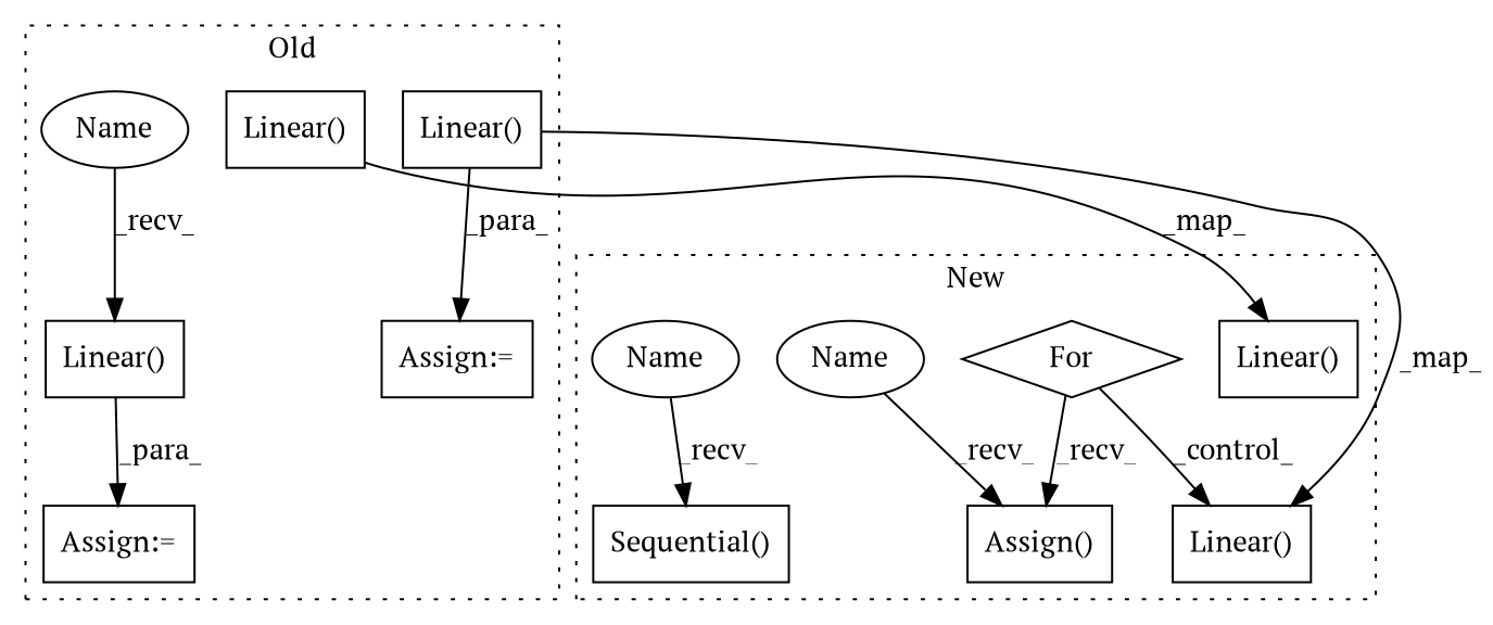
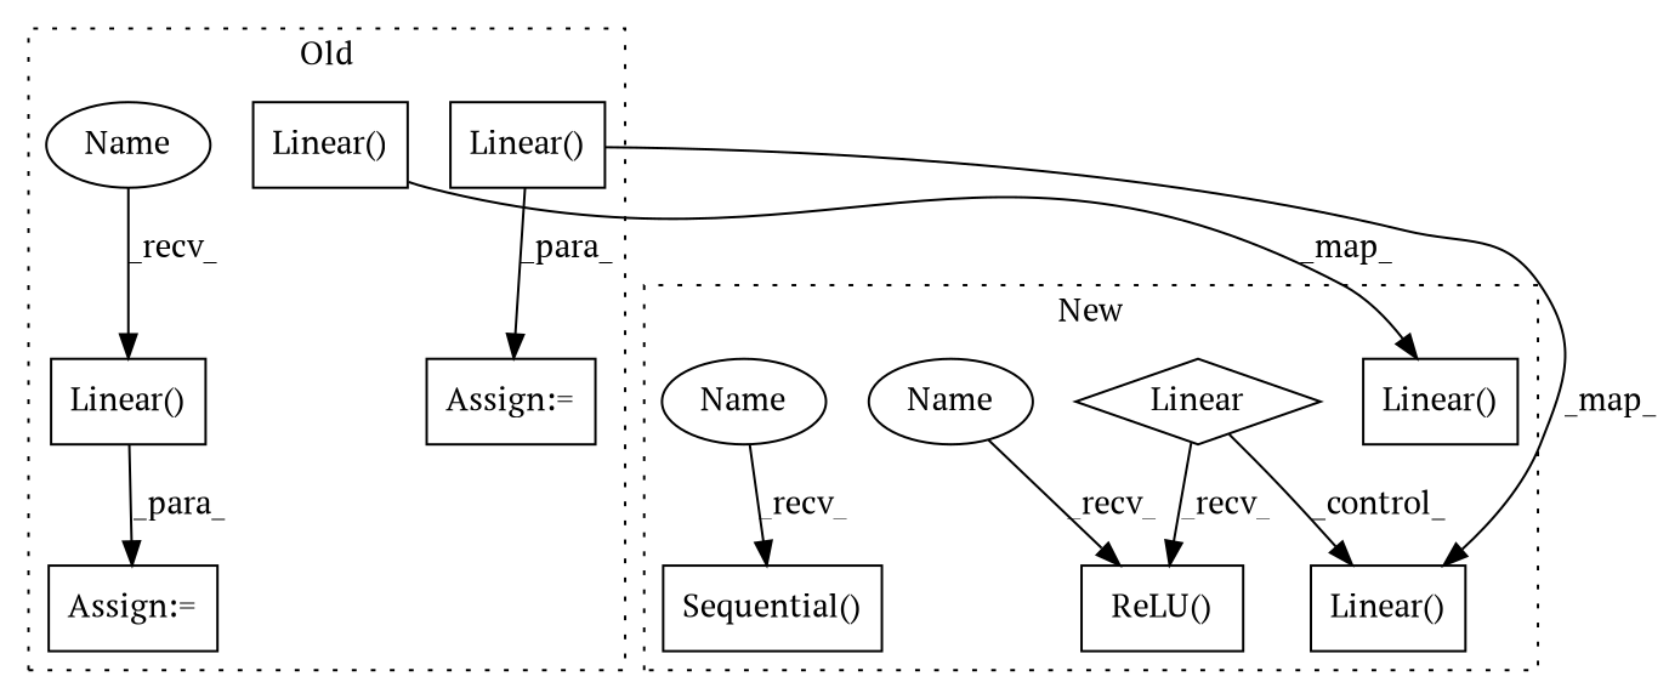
  digraph {
    fontname="PT Serif"
    node [a=75 fontname="PT Serif" l="10,1" s=1397 shape=box]
    edge [fontname="PT Serif"]
    n1 [label="Linear()" s="1403,1455"]
    n2 [a=68 l=3 label="Assign:=" s=1400]
    n3 [label="Linear()" s="1549,1589"]
    n4 [label="Linear()" s="1476,1528"]
    n5 [a=68 l=3 label="Assign:=" s=1473]
    n6 [a=87 l=2 label=Name s=1403 shape=ellipse]
-   n7 [l=9 label="Assign()"]
+   n7 [l=9 label="ReLU()"]
    n8 [l="14,7" label="Sequential()" s="1519,1534"]
    n9 [label="Linear()" s="1465,1494"]
-   n10 [a=107 l="4,14" label=For s="1274,1309" shape=diamond]
+   n10 [a=107 l="4,14" label=Linear s="1274,1309" shape=diamond]
    n11 [label="Linear()" s="1337,1368"]
    n12 [a=87 l=2 label=Name s=1519 shape=ellipse]
    n13 [a=87 l=2 label=Name shape=ellipse]
    subgraph cluster_1 {
      label=Old
      style=dotted
      n1
      n2
      n3
      n4
      n5
      n6
    }
    subgraph cluster_2 {
      label=New
      style=dotted
      n7
      n8
      n9
      n10
      n11
      n12
      n13
    }
    n1 -> n2 [label=_para_]
    n3 -> n9 [label=_map_]
    n4 -> n5 [label=_para_]
    n4 -> n11 [label=_map_]
    n6 -> n1 [label=_recv_]
    n10 -> n7 [label=_recv_]
    n10 -> n11 [label=_control_]
    n12 -> n8 [label=_recv_]
    n13 -> n7 [label=_recv_]
  }
